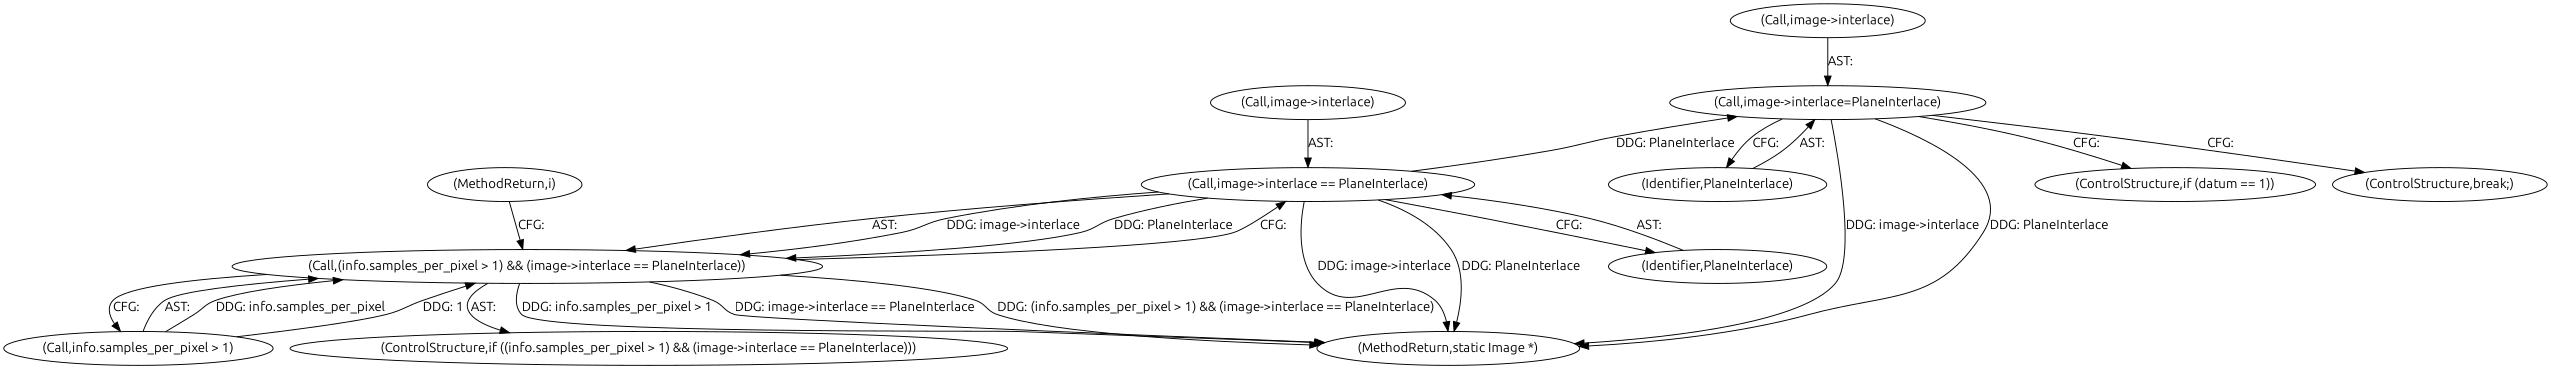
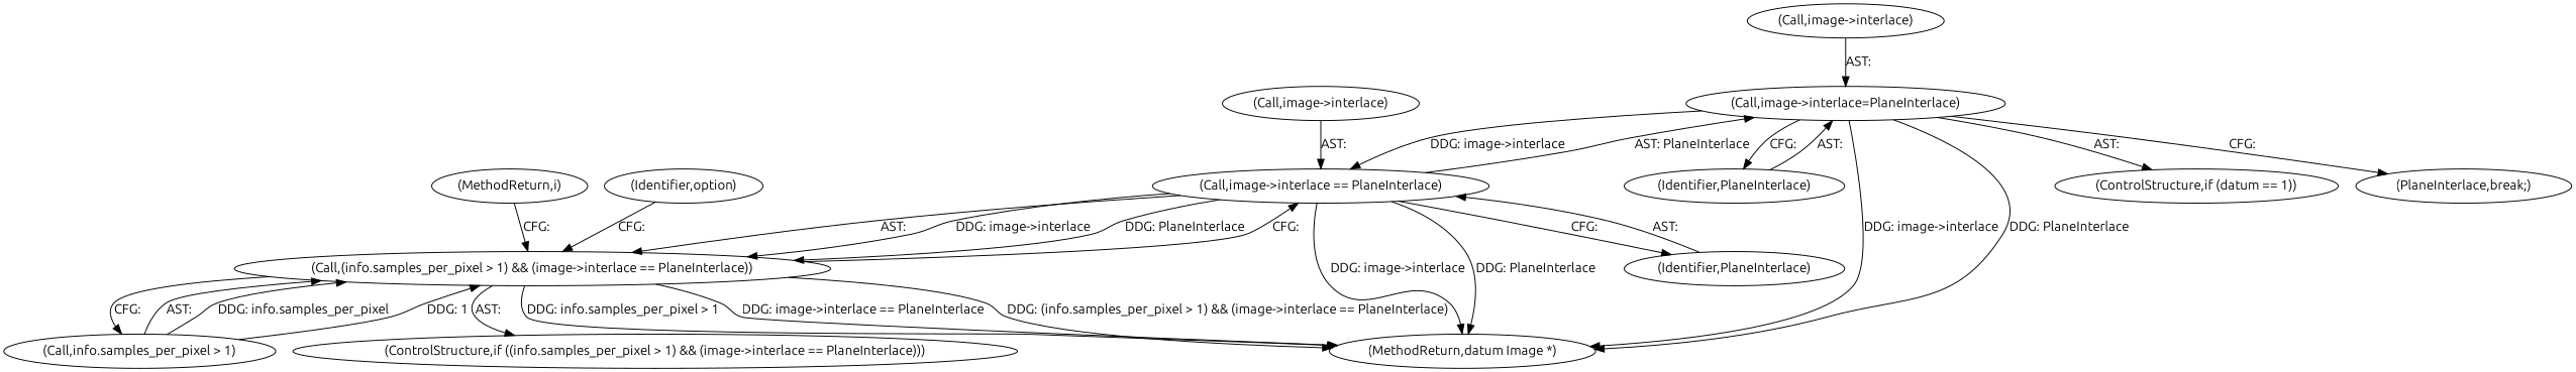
  digraph {
    fontname=Ubuntu
    node [fontname=Ubuntu]
    edge [fontname=Ubuntu]
    n1 [label="(Call,image->interlace=PlaneInterlace)"]
    n2 [label="(Call,image->interlace == PlaneInterlace)"]
    n3 [label="(Identifier,PlaneInterlace)"]
-   n4 [label="(MethodReturn,static Image *)"]
+   n4 [label="(MethodReturn,datum Image *)"]
    n5 [label="(ControlStructure,if (datum == 1))"]
-   n6 [label="(ControlStructure,break;)"]
+   n6 [label="(PlaneInterlace,break;)"]
    n7 [label="(Call,(info.samples_per_pixel > 1) && (image->interlace == PlaneInterlace))"]
    n8 [label="(Identifier,PlaneInterlace)"]
    n9 [label="(Call,info.samples_per_pixel > 1)"]
    n10 [label="(ControlStructure,if ((info.samples_per_pixel > 1) && (image->interlace == PlaneInterlace)))"]
    n11 [label="(Call,image->interlace)"]
    n12 [label="(MethodReturn,i)"]
    n13 [label="(Call,image->interlace)"]
+   n14 [label="(Identifier,option)"]
+   n1 -> n2 [label="DDG: image->interlace"]
    n1 -> n3 [label="CFG: "]
    n1 -> n4 [label="DDG: image->interlace"]
    n1 -> n4 [label="DDG: PlaneInterlace"]
-   n1 -> n5 [label="CFG: "]
+   n1 -> n5 [label="AST: "]
    n1 -> n6 [label="CFG: "]
-   n2 -> n1 [label="DDG: PlaneInterlace"]
+   n2 -> n1 [label="AST: PlaneInterlace"]
    n2 -> n4 [label="DDG: image->interlace"]
    n2 -> n4 [label="DDG: PlaneInterlace"]
    n2 -> n7 [label="AST: "]
    n2 -> n7 [label="DDG: image->interlace"]
    n2 -> n7 [label="DDG: PlaneInterlace"]
    n2 -> n8 [label="CFG: "]
    n3 -> n1 [label="AST: "]
    n7 -> n2 [label="CFG: "]
    n7 -> n4 [label="DDG: info.samples_per_pixel > 1"]
    n7 -> n4 [label="DDG: image->interlace == PlaneInterlace"]
    n7 -> n4 [label="DDG: (info.samples_per_pixel > 1) && (image->interlace == PlaneInterlace)"]
    n7 -> n9 [label="CFG: "]
    n7 -> n10 [label="AST: "]
    n8 -> n2 [label="AST: "]
    n9 -> n7 [label="AST: "]
    n9 -> n7 [label="DDG: info.samples_per_pixel"]
    n9 -> n7 [label="DDG: 1"]
    n11 -> n2 [label="AST: "]
    n12 -> n7 [label="CFG: "]
    n13 -> n1 [label="AST: "]
+   n14 -> n7 [label="CFG: "]
  }
